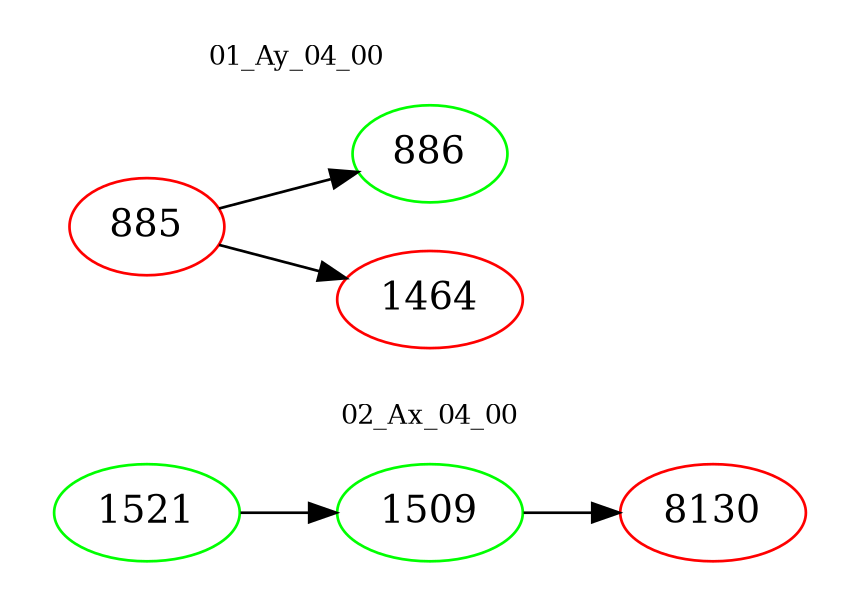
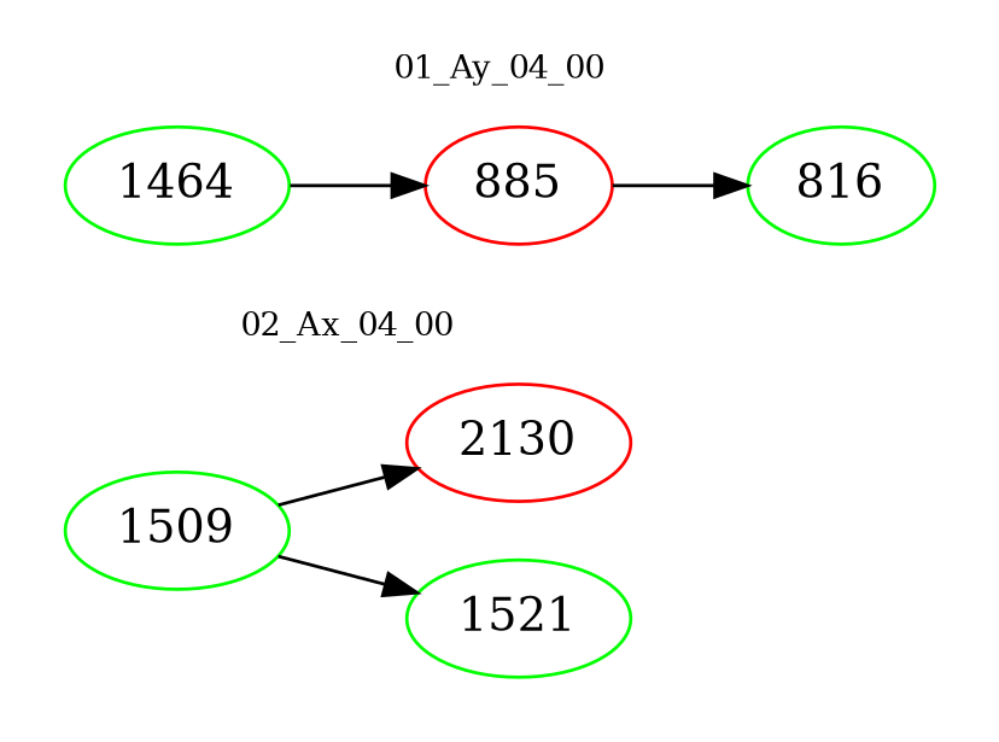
  digraph {
    rankdir=LR
    node [color=green]
    edge [color=black]
    n1 [label=1509]
    n2 [label=1521]
-   n3 [color=red label=8130]
+   n3 [color=red label=2130]
    n4 [color=red label=885]
-   n5 [color=red label=1464]
-   n6 [label=886]
+   n5 [label=1464]
+   n6 [label=816]
    subgraph cluster_1 {
      color=white
      fontsize=10
      label="02_Ax_04_00"
      n1
      n2
      n3
    }
    subgraph cluster_2 {
      color=white
      fontsize=10
      label="01_Ay_04_00"
      n4
      n5
      n6
    }
-   n2 -> n1
+   n1 -> n2
    n1 -> n3
-   n4 -> n5
+   n5 -> n4
    n4 -> n6
  }
